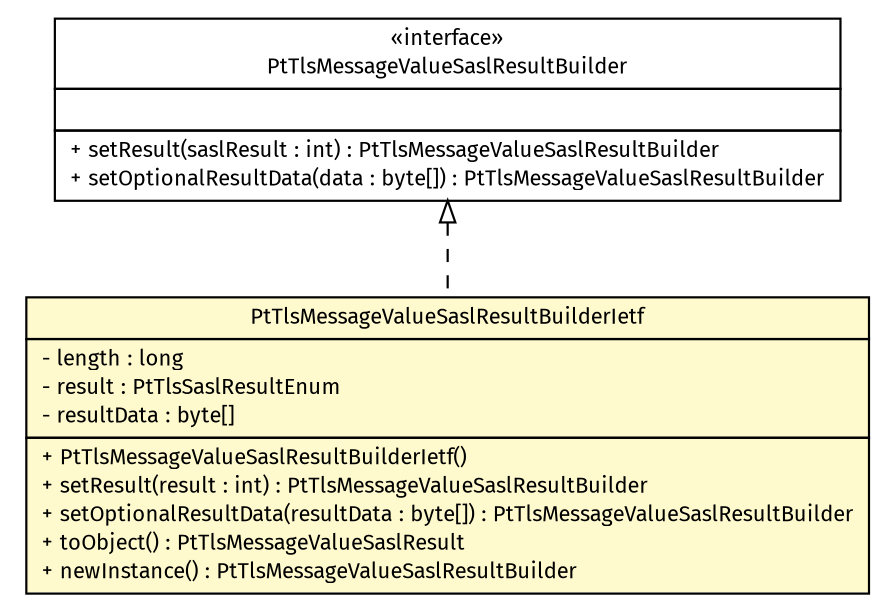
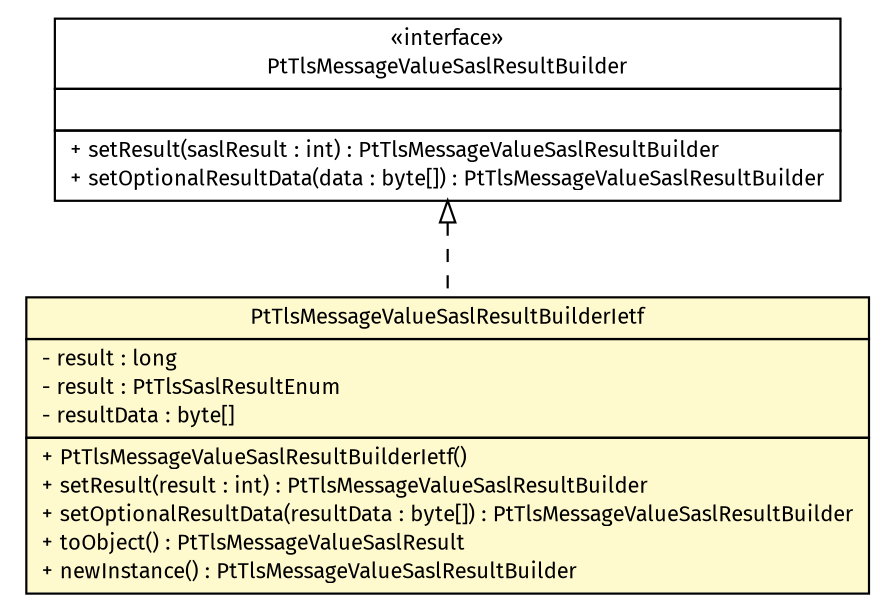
  digraph {
    nodesep=0.25
    ranksep=0.5
    fontname="Fira Sans"
    node [fontcolor=black fontname="Fira Sans" fontsize=10.0 shape=plaintext]
-   n1 [label=<<table title="org.ietf.nea.pt.value.PtTlsMessageValueSaslResultBuilderIetf" border="0" cellborder="1" cellspacing="0" cellpadding="2" port="p" bgcolor="lemonChiffon" href="./PtTlsMessageValueSaslResultBuilderIetf.html"> 		<tr><td><table border="0" cellspacing="0" cellpadding="1"> <tr><td align="center" balign="center"> PtTlsMessageValueSaslResultBuilderIetf </td></tr> 		</table></td></tr> 		<tr><td><table border="0" cellspacing="0" cellpadding="1"> <tr><td align="left" balign="left"> - length : long </td></tr> <tr><td align="left" balign="left"> - result : PtTlsSaslResultEnum </td></tr> <tr><td align="left" balign="left"> - resultData : byte[] </td></tr> 		</table></td></tr> 		<tr><td><table border="0" cellspacing="0" cellpadding="1"> <tr><td align="left" balign="left"> + PtTlsMessageValueSaslResultBuilderIetf() </td></tr> <tr><td align="left" balign="left"> + setResult(result : int) : PtTlsMessageValueSaslResultBuilder </td></tr> <tr><td align="left" balign="left"> + setOptionalResultData(resultData : byte[]) : PtTlsMessageValueSaslResultBuilder </td></tr> <tr><td align="left" balign="left"> + toObject() : PtTlsMessageValueSaslResult </td></tr> <tr><td align="left" balign="left"> + newInstance() : PtTlsMessageValueSaslResultBuilder </td></tr> 		</table></td></tr> 		</table>>]
+   n1 [label=<<table title="org.ietf.nea.pt.value.PtTlsMessageValueSaslResultBuilderIetf" border="0" cellborder="1" cellspacing="0" cellpadding="2" port="p" bgcolor="lemonChiffon" href="./PtTlsMessageValueSaslResultBuilderIetf.html"> 		<tr><td><table border="0" cellspacing="0" cellpadding="1"> <tr><td align="center" balign="center"> PtTlsMessageValueSaslResultBuilderIetf </td></tr> 		</table></td></tr> 		<tr><td><table border="0" cellspacing="0" cellpadding="1"> <tr><td align="left" balign="left"> - result : long </td></tr> <tr><td align="left" balign="left"> - result : PtTlsSaslResultEnum </td></tr> <tr><td align="left" balign="left"> - resultData : byte[] </td></tr> 		</table></td></tr> 		<tr><td><table border="0" cellspacing="0" cellpadding="1"> <tr><td align="left" balign="left"> + PtTlsMessageValueSaslResultBuilderIetf() </td></tr> <tr><td align="left" balign="left"> + setResult(result : int) : PtTlsMessageValueSaslResultBuilder </td></tr> <tr><td align="left" balign="left"> + setOptionalResultData(resultData : byte[]) : PtTlsMessageValueSaslResultBuilder </td></tr> <tr><td align="left" balign="left"> + toObject() : PtTlsMessageValueSaslResult </td></tr> <tr><td align="left" balign="left"> + newInstance() : PtTlsMessageValueSaslResultBuilder </td></tr> 		</table></td></tr> 		</table>>]
    n2 [label=<<table title="org.ietf.nea.pt.value.PtTlsMessageValueSaslResultBuilder" border="0" cellborder="1" cellspacing="0" cellpadding="2" port="p" href="./PtTlsMessageValueSaslResultBuilder.html"> 		<tr><td><table border="0" cellspacing="0" cellpadding="1"> <tr><td align="center" balign="center"> &#171;interface&#187; </td></tr> <tr><td align="center" balign="center"> PtTlsMessageValueSaslResultBuilder </td></tr> 		</table></td></tr> 		<tr><td><table border="0" cellspacing="0" cellpadding="1"> <tr><td align="left" balign="left">  </td></tr> 		</table></td></tr> 		<tr><td><table border="0" cellspacing="0" cellpadding="1"> <tr><td align="left" balign="left"> + setResult(saslResult : int) : PtTlsMessageValueSaslResultBuilder </td></tr> <tr><td align="left" balign="left"> + setOptionalResultData(data : byte[]) : PtTlsMessageValueSaslResultBuilder </td></tr> 		</table></td></tr> 		</table>>]
    n2 -> n1 [arrowtail=empty dir=back fontname="Fira Sans" fontsize=10 headport=p labelfontname=Helvetica labelfontsize=10 style=dashed tailport=p]
  }
